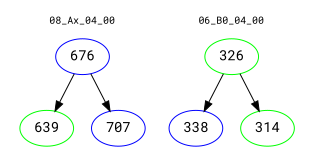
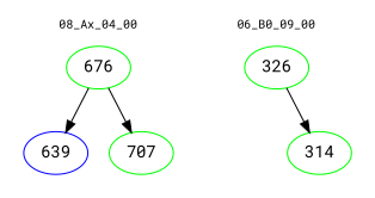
  digraph {
    fontname="Roboto Mono"
    node [color=green fontname="Roboto Mono"]
    edge [color=black fontname="Roboto Mono"]
-   n1 [color=blue label=676]
-   n2 [label=639]
-   n3 [color=blue label=707]
+   n1 [label=676]
+   n2 [color=blue label=639]
+   n3 [label=707]
    n4 [label=326]
-   n5 [color=blue label=338]
    n6 [label=314]
    subgraph cluster_1 {
      color=white
      fontsize=10
      label="08_Ax_04_00"
      n1
      n2
      n3
    }
    subgraph cluster_2 {
      color=white
      fontsize=10
-     label="06_B0_04_00"
+     label="06_B0_09_00"
      n4
-     n5
      n6
    }
    n1 -> n2
    n1 -> n3
-   n4 -> n5
    n4 -> n6
  }
